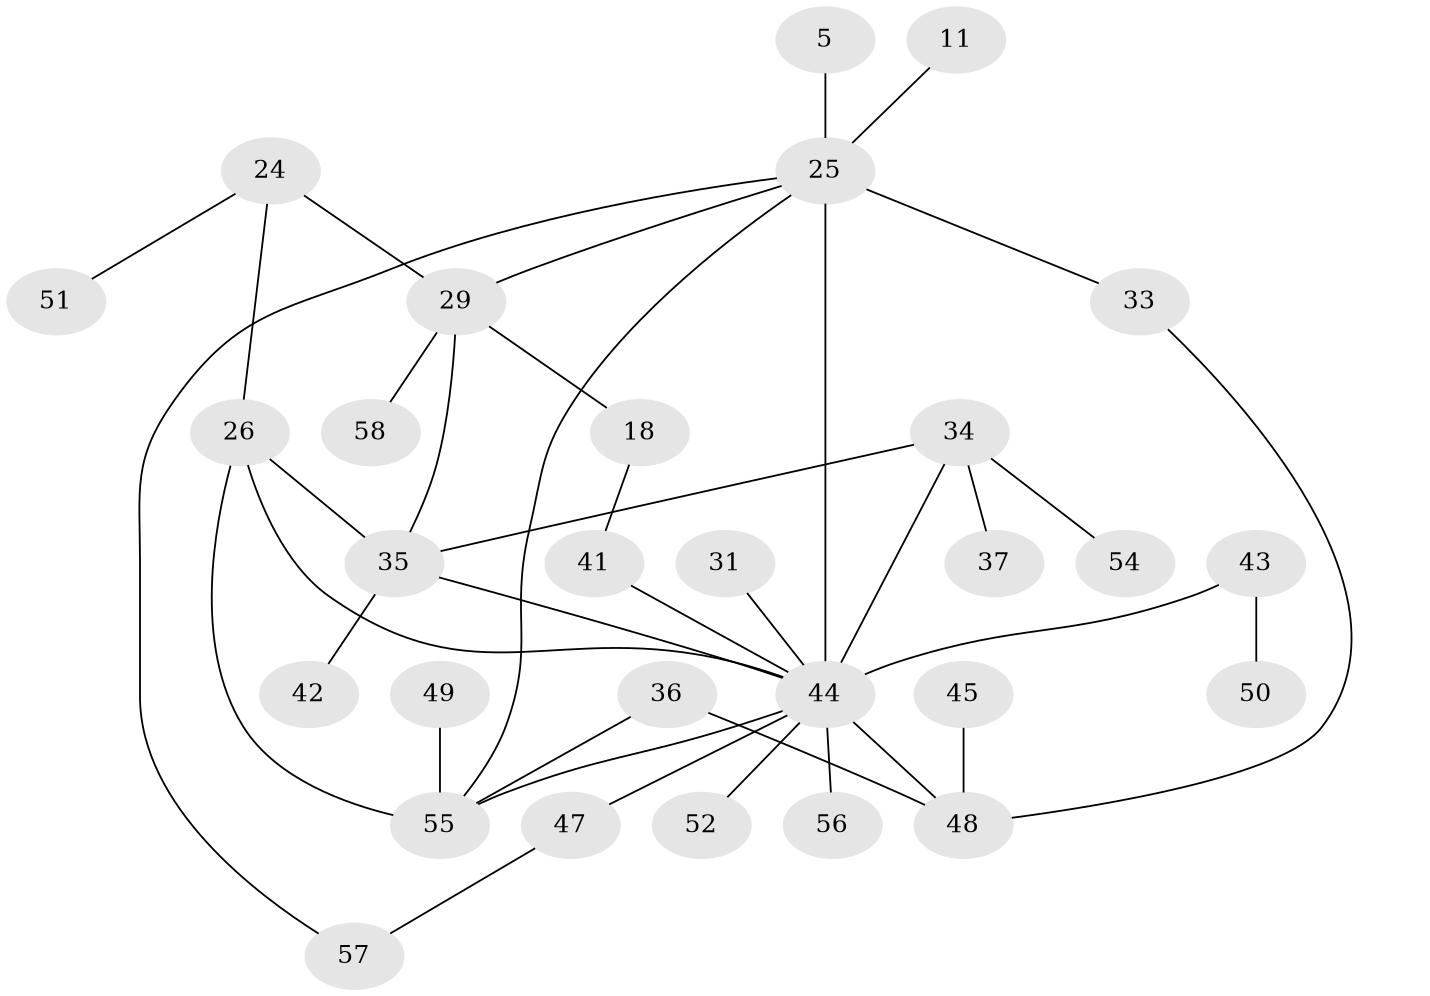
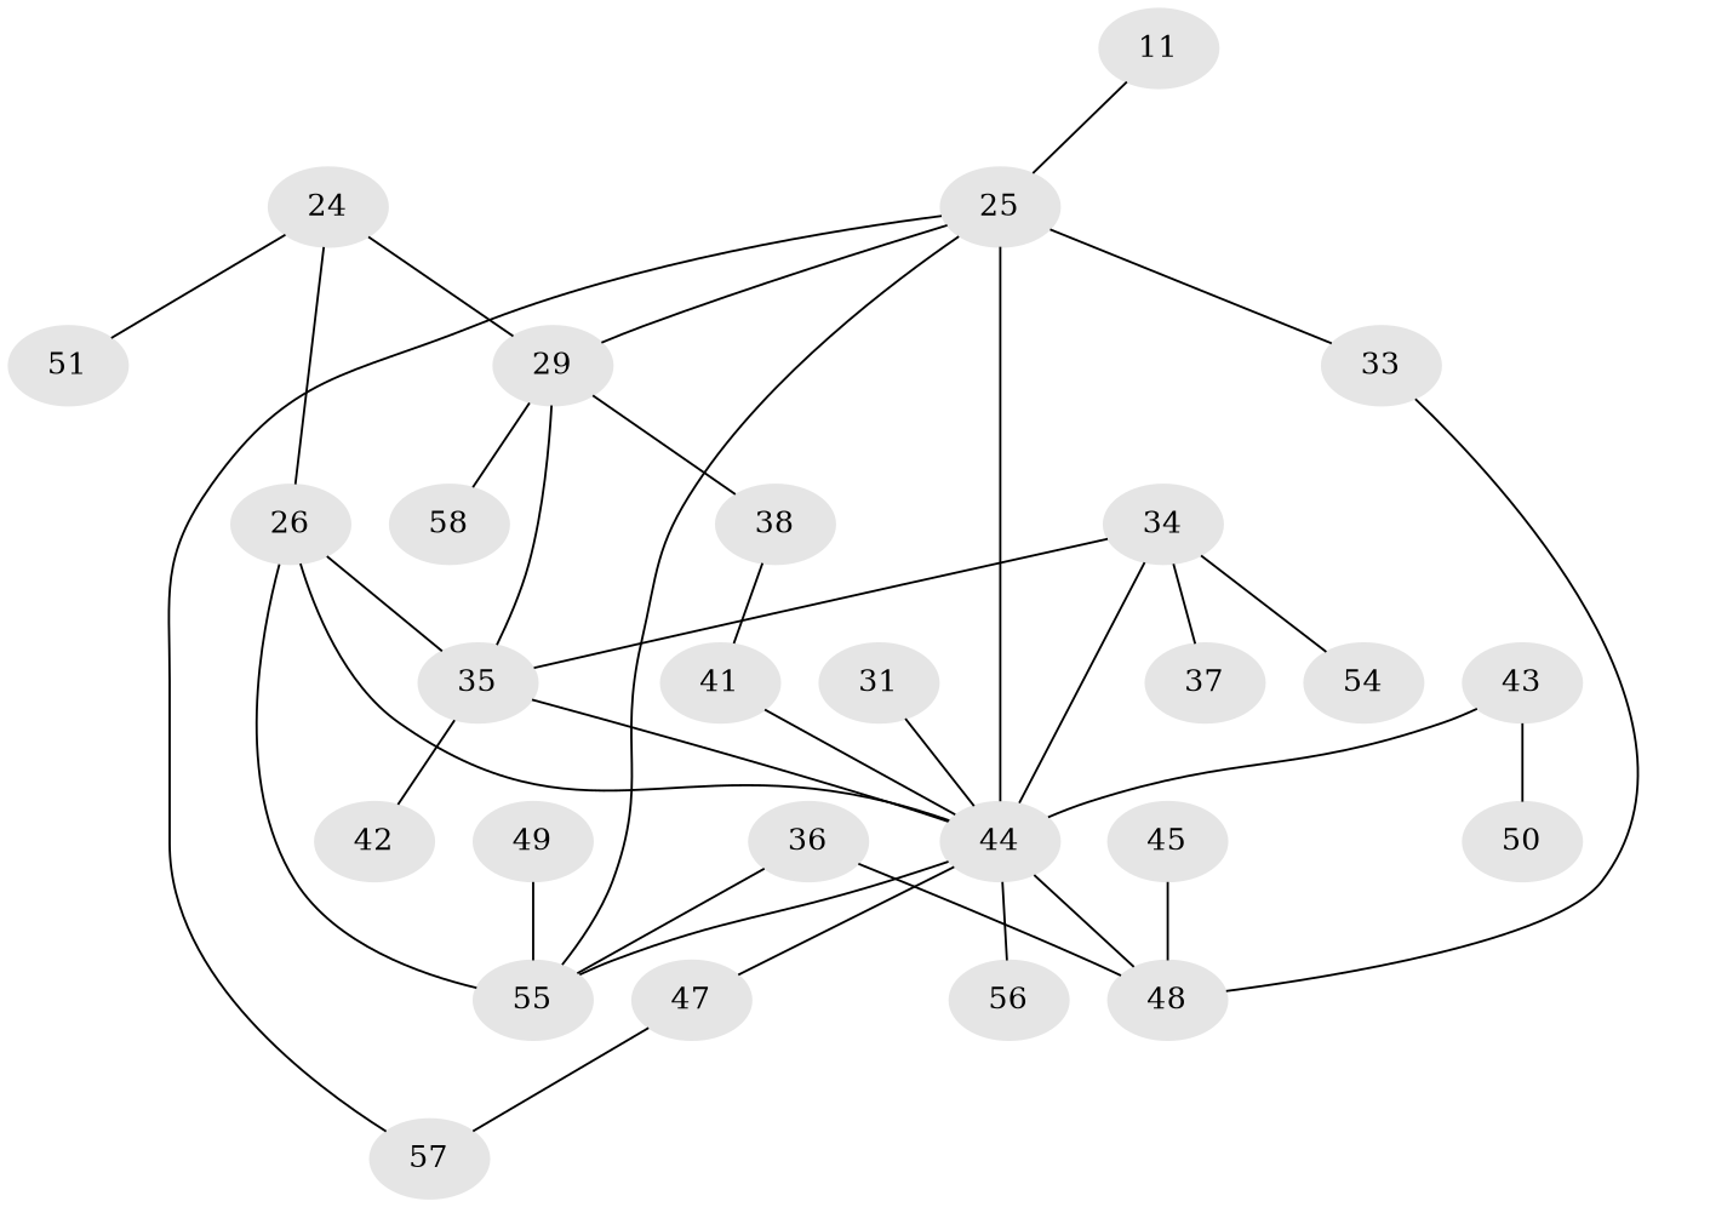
  graph {
    node [color=gray90 style=filled]
    25 [super="+15+7"]
    29 [super="+9"]
    33
    44 [super="+27+32"]
    55 [super="+40+53+46"]
    57 [super="+23"]
-   5
    58 [super="+39"]
    11
    26 [super="+22"]
    35 [super="+18"]
    24
    51 [super="+28"]
-   38 [label=18]
+   38
    48 [super="+16+21"]
    47
-   52
    56 [super="+13"]
    42
    41
    31 [super="+19"]
    34 [super="+17"]
    37
    54
    36 [super="+30"]
    43
    50
    45
    49
    25 -- 29 [weight=3]
    25 -- 33
    25 -- 44 [weight=5]
    25 -- 55
    25 -- 57
    29 -- 58
    29 -- 35 [weight=2]
    29 -- 38
    33 -- 48
    44 -- 55
    44 -- 48 [weight=2]
    44 -- 47
-   44 -- 52
    44 -- 56
-   5 -- 25 [weight=3]
    11 -- 25
    26 -- 44 [weight=2]
    26 -- 55
    26 -- 35 [weight=2]
    35 -- 44 [weight=2]
    35 -- 42
    24 -- 29 [weight=2]
    24 -- 26
    24 -- 51
    38 -- 41
    47 -- 57
    41 -- 44
    31 -- 44
    34 -- 44
    34 -- 35
    34 -- 37
    34 -- 54
    36 -- 55
    36 -- 48
    43 -- 44
    43 -- 50
    45 -- 48
    49 -- 55
  }
